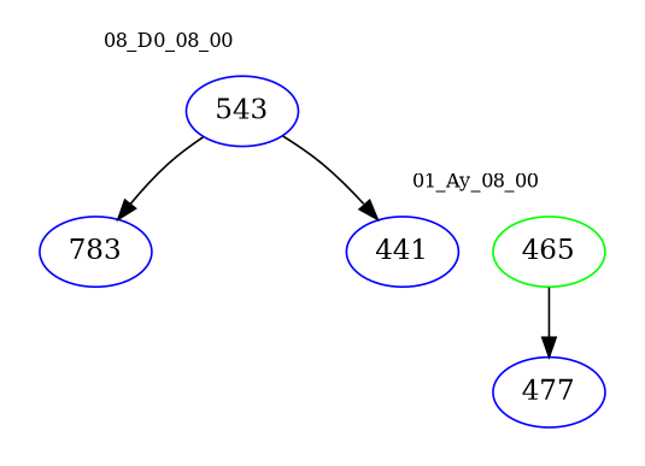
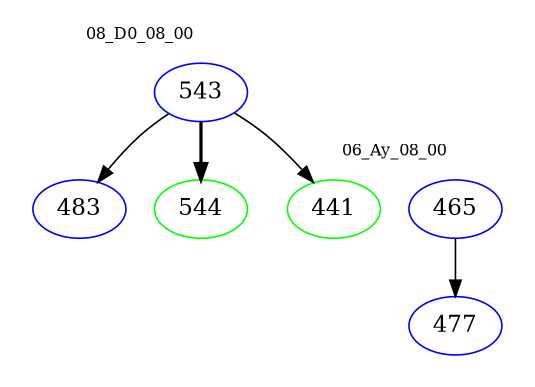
  digraph {
    node [color=blue]
    edge [color=black style=solid]
-   n1 [color=green label=465]
-   n2 [label=441]
+   n1 [label=465]
+   n2 [color=green label=441]
    n3 [label=477]
    n4 [label=543]
-   n5 [label=783]
+   n5 [label=483]
+   n6 [color=green label=544]
    subgraph cluster_1 {
      color=white
      fontsize=10
-     label="01_Ay_08_00"
+     label="06_Ay_08_00"
      n1
      n2
      n3
    }
    subgraph cluster_2 {
      color=white
      fontsize=10
      label="08_D0_08_00"
      n4
      n5
+     n6
    }
    n1 -> n3
    n4 -> n2
    n4 -> n5
+   n4 -> n6 [style=bold]
  }
